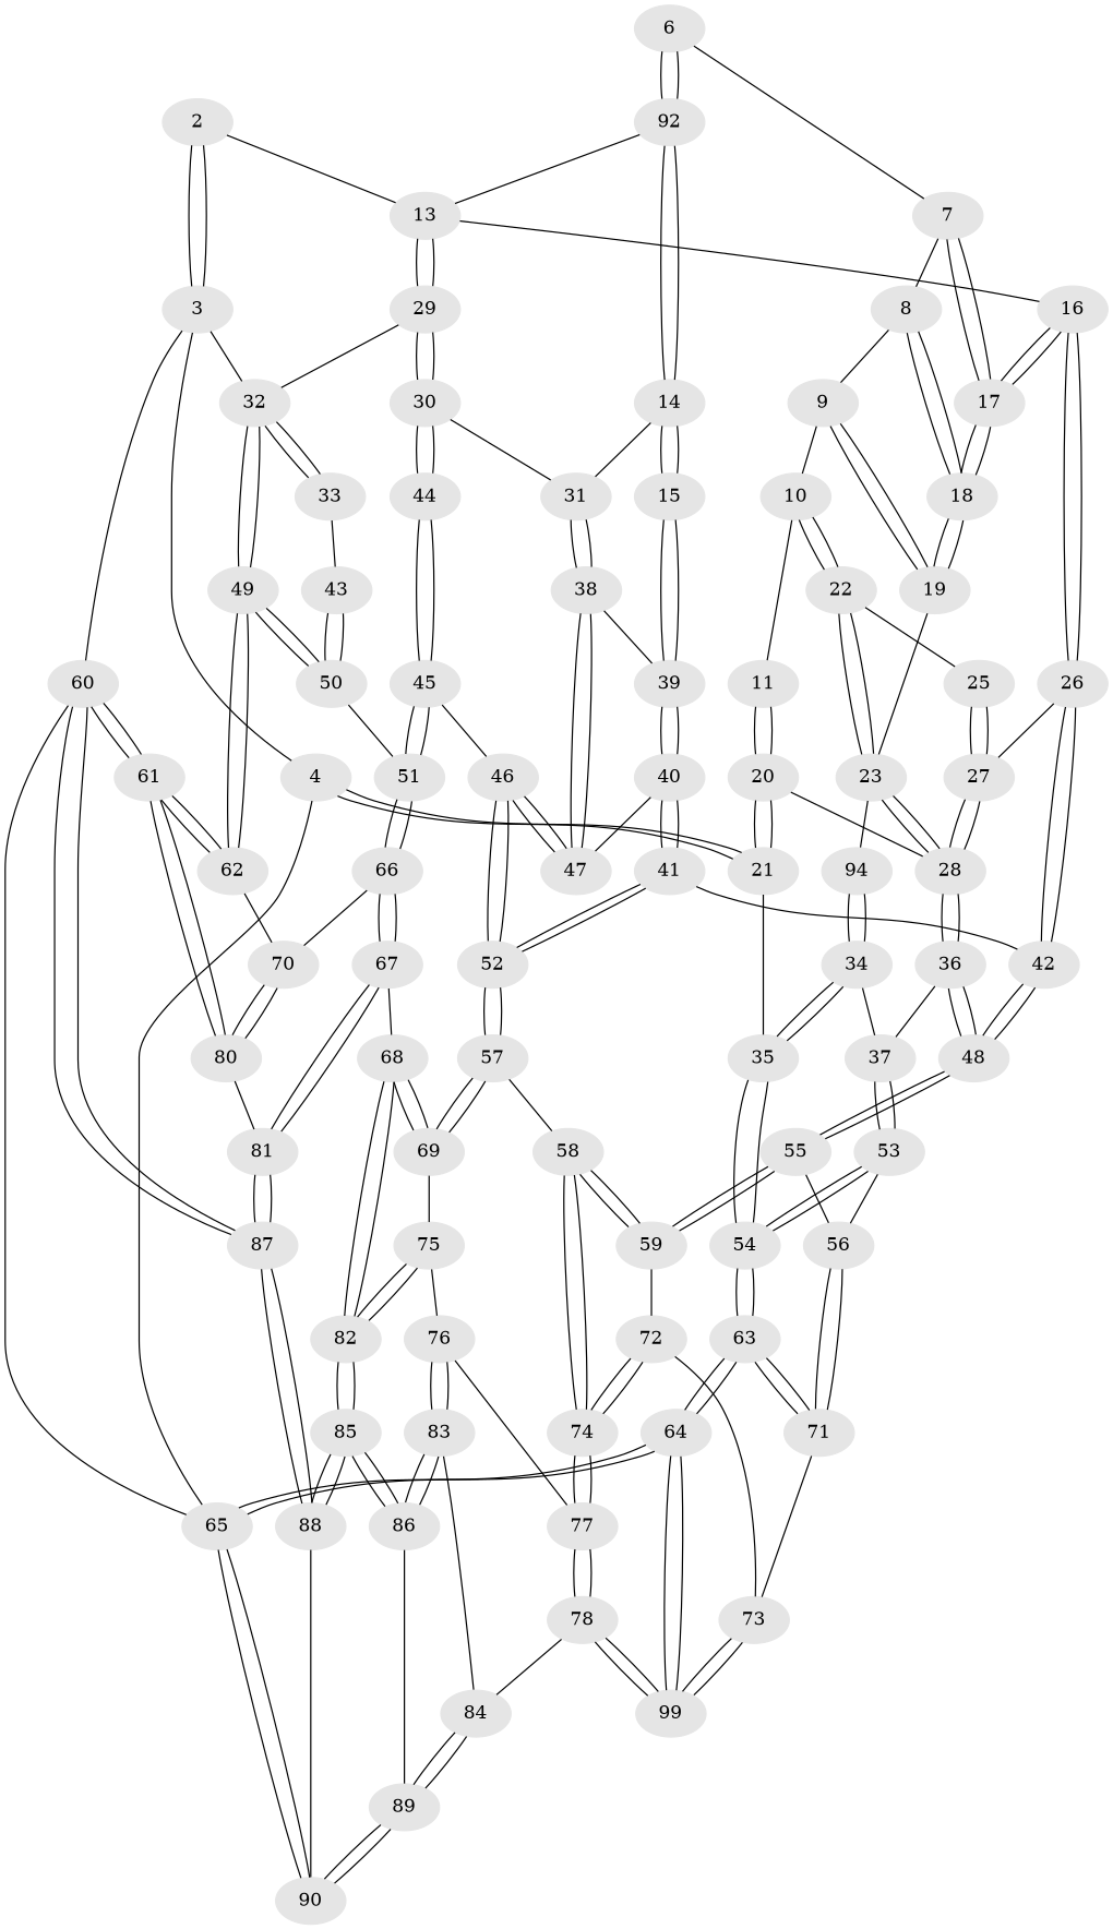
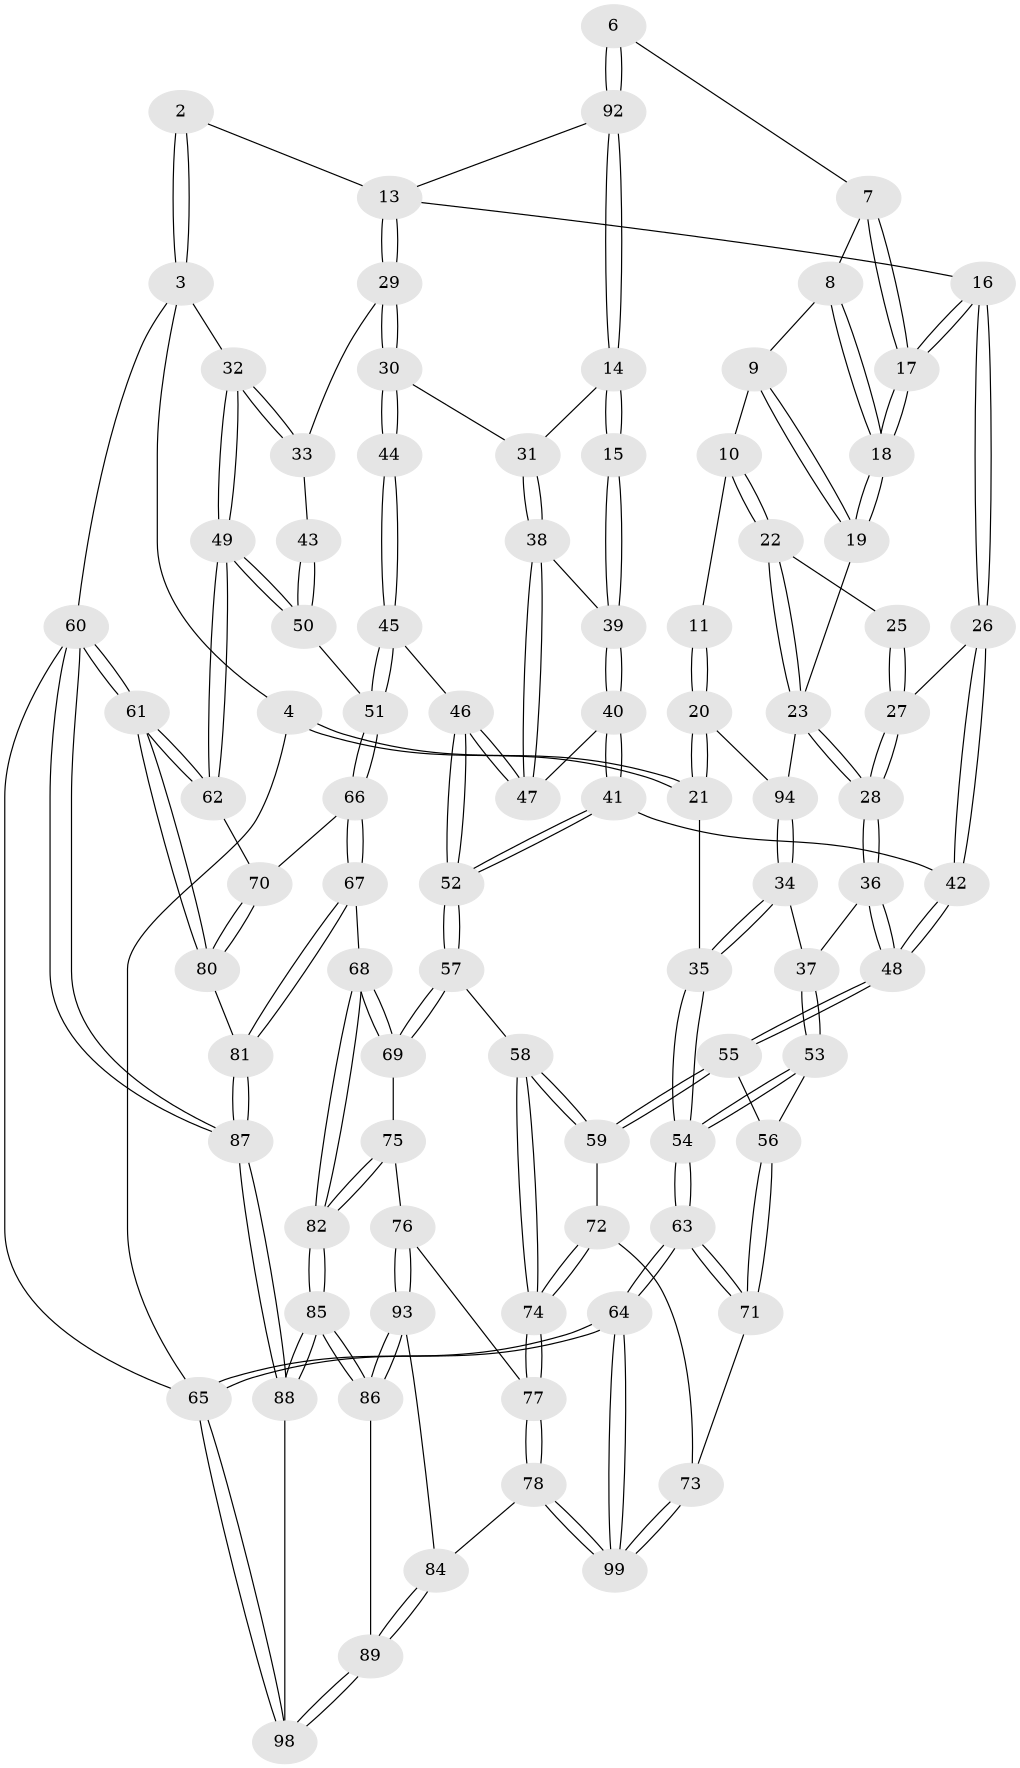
  graph {
    node [color=gray90 style=filled]
    2
    3
    13
    6
    7
    n6 [label=92]
    4
    32
    60
    29
    16
    21
    65
    33
    49
    61
    87
    35
-   90
+   90 [label=98]
    11
    20
    8
    17
    14
    9
    18
    10
    19
    22
    23
    25
    n32 [label=94]
    15
    31
    30
    39
    38
    26
    40
    27
    42
    34
    54
    28
    36
    37
    48
    44
    43
    45
    47
    50
    62
    53
    63
    55
    56
    41
    52
    57
    51
    46
    66
    59
    70
    67
    58
    69
    71
    64
    72
    73
    74
    75
    77
    80
    88
    81
    n79 [label=99]
    68
    82
    85
    76
    78
-   83
+   83 [label=93]
    84
    86
    89
    2 -- 3
    2 -- 3
    2 -- 13
    3 -- 4
    3 -- 32
    3 -- 60
    13 -- 29
    13 -- 29
    13 -- 16
    6 -- 7
    6 -- n6
    6 -- n6
    7 -- 8
    7 -- 17
    7 -- 17
    n6 -- 13
    n6 -- 14
    n6 -- 14
    4 -- 21
    4 -- 21
    4 -- 65
    32 -- 33
    32 -- 33
    32 -- 49
    32 -- 49
    60 -- 65
    60 -- 61
    60 -- 61
    60 -- 87
    60 -- 87
-   29 -- 32
+   29 -- 33
    29 -- 30
    29 -- 30
    16 -- 17
    16 -- 17
    16 -- 26
    16 -- 26
    21 -- 35
    65 -- 90
    65 -- 90
    33 -- 43
    49 -- 50
    49 -- 50
    49 -- 62
    49 -- 62
    61 -- 62
    61 -- 62
    61 -- 80
    61 -- 80
    87 -- 88
    87 -- 88
    35 -- 54
    35 -- 54
    11 -- 20
    11 -- 20
    20 -- 21
    20 -- 21
-   20 -- 28
+   20 -- n32
    8 -- 9
    8 -- 18
    8 -- 18
    17 -- 18
    17 -- 18
    14 -- 15
    14 -- 15
    14 -- 31
    9 -- 10
    9 -- 19
    9 -- 19
    18 -- 19
    18 -- 19
    10 -- 11
    10 -- 22
    10 -- 22
    19 -- 23
    22 -- 23
    22 -- 23
    22 -- 25
    23 -- n32
    23 -- 28
    23 -- 28
    25 -- 27
    25 -- 27
    n32 -- 34
    n32 -- 34
    15 -- 39
    15 -- 39
    31 -- 38
    31 -- 38
    30 -- 31
    30 -- 44
    30 -- 44
    39 -- 40
    39 -- 40
    38 -- 39
    38 -- 47
    38 -- 47
    26 -- 27
    26 -- 42
    26 -- 42
    40 -- 47
    40 -- 41
    40 -- 41
    27 -- 28
    27 -- 28
    42 -- 48
    42 -- 48
    34 -- 35
    34 -- 35
    34 -- 37
    54 -- 63
    54 -- 63
    28 -- 36
    28 -- 36
    36 -- 37
    36 -- 48
    36 -- 48
    37 -- 53
    37 -- 53
    48 -- 55
    48 -- 55
    44 -- 45
    44 -- 45
    43 -- 50
    43 -- 50
    45 -- 51
    45 -- 51
    45 -- 46
    50 -- 51
    62 -- 70
    53 -- 54
    53 -- 54
    53 -- 56
    63 -- 71
    63 -- 71
    63 -- 64
    63 -- 64
    55 -- 56
    55 -- 59
    55 -- 59
    56 -- 71
    56 -- 71
    41 -- 42
    41 -- 52
    41 -- 52
    52 -- 57
    52 -- 57
    57 -- 58
    57 -- 69
    57 -- 69
    51 -- 66
    51 -- 66
    46 -- 47
    46 -- 47
    46 -- 52
    46 -- 52
    66 -- 70
    66 -- 67
    66 -- 67
    59 -- 72
    70 -- 80
    70 -- 80
    67 -- 81
    67 -- 81
    67 -- 68
    58 -- 59
    58 -- 59
    58 -- 74
    58 -- 74
    69 -- 75
    71 -- 73
    64 -- 65
    64 -- 65
    64 -- n79
    64 -- n79
    72 -- 73
    72 -- 74
    72 -- 74
    73 -- n79
    73 -- n79
    74 -- 77
    74 -- 77
    75 -- 82
    75 -- 82
    75 -- 76
    77 -- 78
    77 -- 78
    80 -- 81
    88 -- 90
    81 -- 87
    81 -- 87
    68 -- 69
    68 -- 69
    68 -- 82
    68 -- 82
    82 -- 85
    82 -- 85
    85 -- 88
    85 -- 88
    85 -- 86
    85 -- 86
    76 -- 77
    76 -- 83
    76 -- 83
    78 -- n79
    78 -- n79
    78 -- 84
    83 -- 84
    83 -- 86
    83 -- 86
    84 -- 89
    84 -- 89
    86 -- 89
    89 -- 90
    89 -- 90
  }
